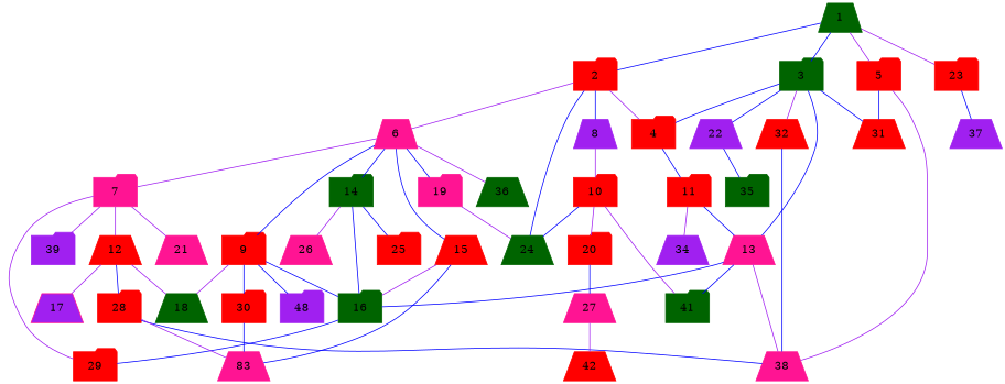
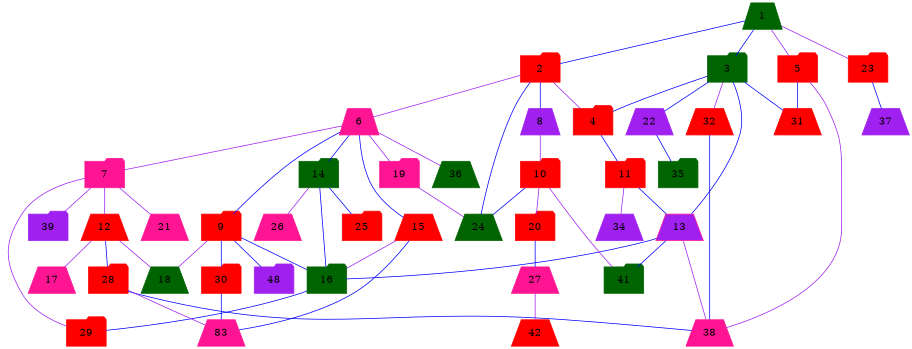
  graph {
    node [color=red shape=trapezium style=filled]
    edge [color=blue weight=1.0]
    1 [color=darkgreen]
    2 [shape=folder]
    3 [color=darkgreen shape=folder]
    5 [shape=folder]
    23 [shape=folder]
    4 [shape=folder]
    6 [color=deeppink]
    8 [color=purple]
    24 [color=darkgreen]
-   13 [color=deeppink]
+   13 [color=deeppink fillcolor=purple]
    22 [color=purple]
    31
    32
    38 [color=deeppink]
    37 [color=purple]
    11 [shape=folder]
    7 [color=deeppink shape=folder]
    9 [shape=folder]
    14 [color=darkgreen shape=folder]
    15
    19 [color=deeppink shape=folder]
    36 [color=darkgreen]
    10 [shape=folder]
    16 [color=darkgreen shape=folder]
    41 [color=darkgreen shape=folder]
    35 [color=darkgreen shape=folder]
    34 [color=purple]
    12
    21 [color=deeppink]
    29 [shape=folder]
    39 [color=purple shape=folder]
    18 [color=darkgreen]
    30 [shape=folder]
    n34 [color=purple label=48 shape=folder]
    25 [shape=folder]
    26 [color=deeppink]
    n37 [color=deeppink label=83]
-   17 [color=deeppink fillcolor=purple]
+   17 [color=deeppink]
    28 [shape=folder]
    20 [shape=folder]
    27 [color=deeppink]
    42
    1 -- 2
    1 -- 3
    1 -- 5 [color=purple]
    1 -- 23 [color=purple]
    2 -- 4 [color=purple]
    2 -- 6 [color=purple]
    2 -- 8
    2 -- 24
    3 -- 4
    3 -- 13
    3 -- 22
    3 -- 31
    3 -- 32 [color=purple]
    5 -- 31
    5 -- 38 [color=purple]
    23 -- 37
    4 -- 11
    6 -- 7 [color=purple]
    6 -- 9
    6 -- 14
    6 -- 15
-   6 -- 19
+   6 -- 19 [color=purple]
    6 -- 36 [color=purple]
    8 -- 10 [color=purple]
    13 -- 38 [color=purple]
    13 -- 16
    13 -- 41
    22 -- 35
    32 -- 38
    11 -- 13 [weight=3.0]
    11 -- 34 [color=purple]
    7 -- 12 [color=purple]
    7 -- 21 [color=purple]
    7 -- 29 [color=purple]
    7 -- 39 [color=purple]
    9 -- 16
    9 -- 18 [color=purple]
    9 -- 30
    9 -- n34
    14 -- 16
    14 -- 25
    14 -- 26 [color=purple]
    15 -- 16 [color=purple]
    15 -- n37
    19 -- 24 [color=purple]
    10 -- 24
    10 -- 41 [color=purple]
    10 -- 20 [color=purple]
    16 -- 29
    12 -- 18 [color=purple]
    12 -- 17 [color=purple]
    12 -- 28
    30 -- n37
    28 -- 38
    28 -- n37 [color=purple]
    20 -- 27
    27 -- 42 [color=purple]
  }
